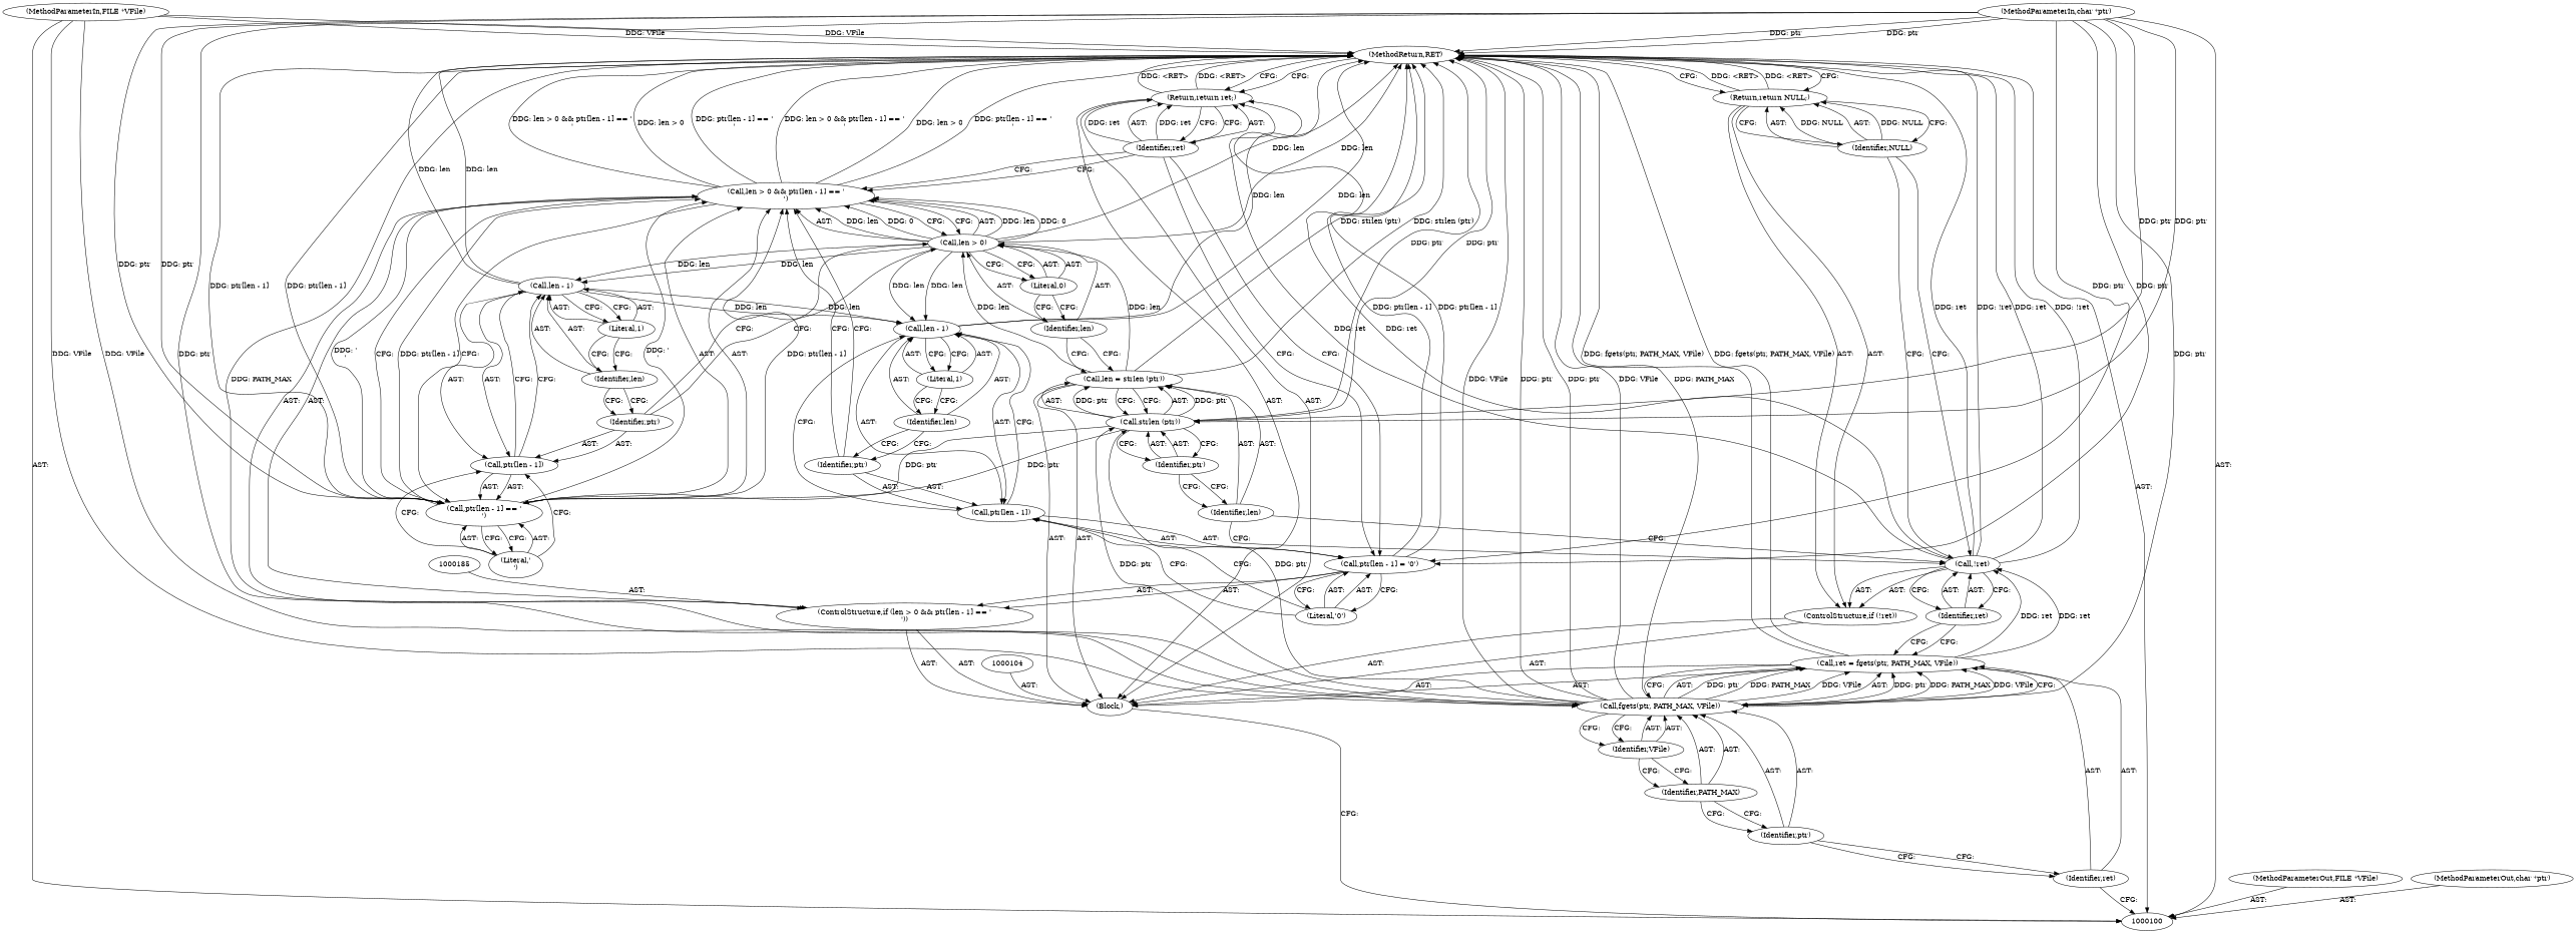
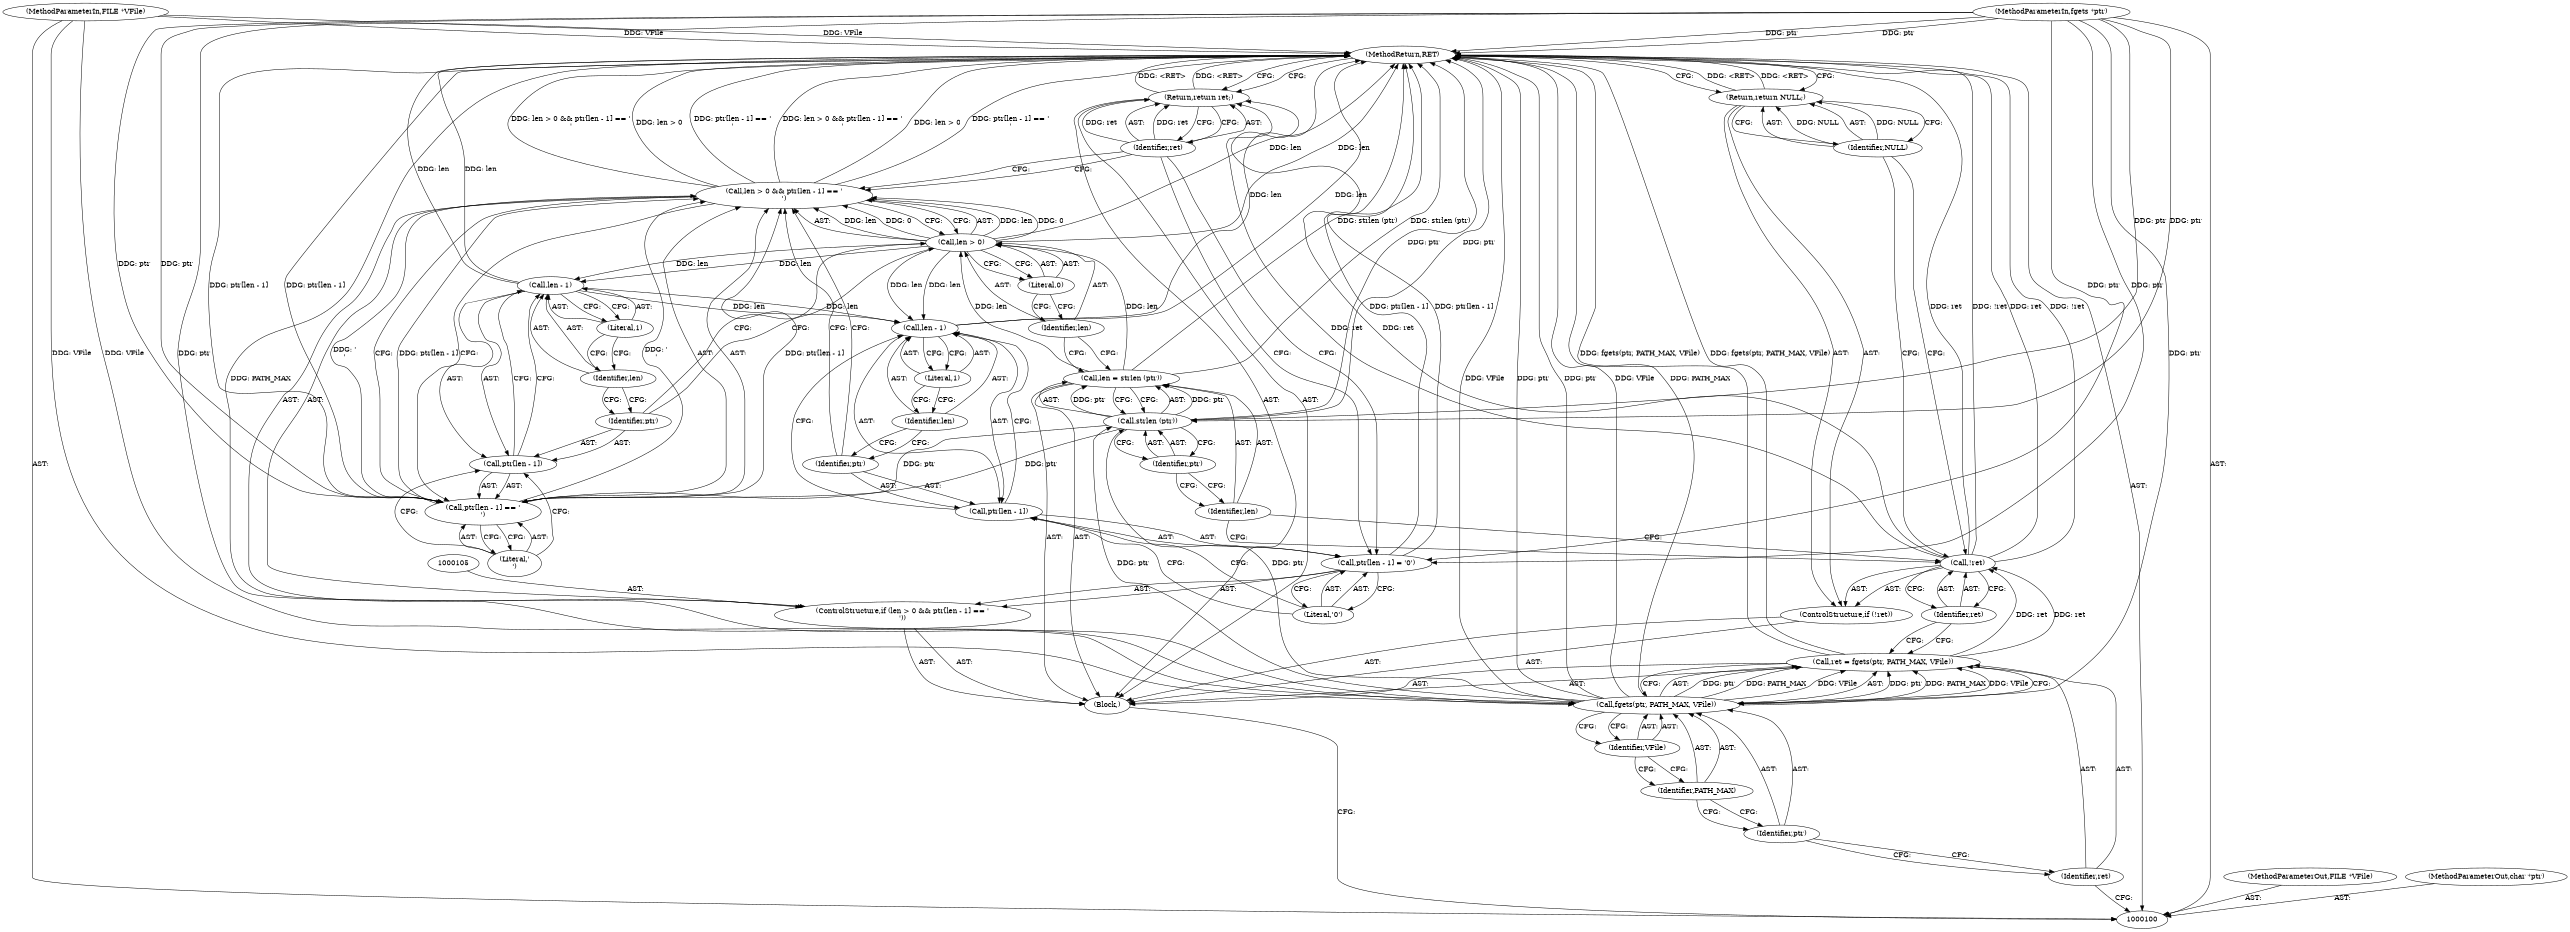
  digraph {
    n1 [label="(MethodReturn,RET)"]
    n2 [label="(Return,return ret;)"]
    n3 [label="(Return,return NULL;)"]
    1000100
    n5 [label="(Block,)"]
    n6 [label="(Identifier,ret)"]
    n7 [label="(ControlStructure,if (!ret))"]
    n8 [label="(Identifier,NULL)"]
    n9 [label="(MethodParameterIn,FILE *VFile)"]
    n10 [label="(Call,fgets(ptr, PATH_MAX, VFile))"]
    n11 [label="(Call,strlen (ptr))"]
    n12 [label="(Call,ret = fgets(ptr, PATH_MAX, VFile))"]
    n13 [label="(Identifier,VFile)"]
    n14 [label="(MethodParameterOut,FILE *VFile)"]
-   n15 [label="(MethodParameterIn,char *ptr)"]
+   n15 [label="(MethodParameterIn,fgets *ptr)"]
    n16 [label="(Call,ptr[len - 1] == '\n')"]
    n17 [label="(Call,ptr[len - 1] = '\0')"]
    n18 [label="(Call,len = strlen (ptr))"]
    n19 [label="(Identifier,ptr)"]
    n20 [label="(Literal,'\n')"]
    n21 [label="(Call,len > 0 && ptr[len - 1] == '\n')"]
    n22 [label="(ControlStructure,if (len > 0 && ptr[len - 1] == '\n'))"]
    n23 [label="(Literal,'\0')"]
    n24 [label="(MethodParameterOut,char *ptr)"]
    n25 [label="(Call,len > 0)"]
    n26 [label="(Literal,0)"]
    n27 [label="(Call,len - 1)"]
    n28 [label="(Call,len - 1)"]
    n29 [label="(Identifier,len)"]
    n30 [label="(Call,!ret)"]
    n31 [label="(Identifier,ret)"]
    n32 [label="(Identifier,len)"]
    n33 [label="(Call,ptr[len - 1])"]
    n34 [label="(Literal,1)"]
    n35 [label="(Identifier,ptr)"]
    n36 [label="(Identifier,len)"]
    n37 [label="(Literal,1)"]
    n38 [label="(Call,ptr[len - 1])"]
    n39 [label="(Identifier,len)"]
    n40 [label="(Identifier,ptr)"]
    n41 [label="(Identifier,ptr)"]
    n42 [label="(Identifier,ret)"]
    n43 [label="(Identifier,PATH_MAX)"]
-   1000104
-   1000105 [label=1000185]
+   1000105
    n1 -> n2 [label="CFG: "]
    n1 -> n2 [label="CFG: "]
    n1 -> n3 [label="CFG: "]
    n1 -> n3 [label="CFG: "]
    n1 -> 1000100 [label="AST: "]
    n2 -> n1 [label="DDG: <RET>"]
    n2 -> n1 [label="DDG: <RET>"]
    n2 -> n5 [label="AST: "]
    n2 -> n5 [label="AST: "]
    n2 -> n6 [label="CFG: "]
    n2 -> n6 [label="CFG: "]
    n3 -> n1 [label="DDG: <RET>"]
    n3 -> n1 [label="DDG: <RET>"]
    n3 -> n7 [label="AST: "]
    n3 -> n7 [label="AST: "]
    n3 -> n8 [label="CFG: "]
    n3 -> n8 [label="CFG: "]
    n5 -> 1000100 [label="CFG: "]
    n6 -> n2 [label="AST: "]
    n6 -> n2 [label="DDG: ret"]
    n6 -> n2 [label="AST: "]
    n6 -> n2 [label="DDG: ret"]
    n6 -> n17 [label="CFG: "]
    n6 -> n17 [label="CFG: "]
    n6 -> n21 [label="CFG: "]
    n6 -> n21 [label="CFG: "]
    n7 -> n5 [label="AST: "]
    n7 -> n5 [label="AST: "]
    n8 -> n3 [label="AST: "]
    n8 -> n3 [label="DDG: NULL"]
    n8 -> n3 [label="AST: "]
    n8 -> n3 [label="DDG: NULL"]
    n8 -> n30 [label="CFG: "]
    n8 -> n30 [label="CFG: "]
    n9 -> n1 [label="DDG: VFile"]
    n9 -> n1 [label="DDG: VFile"]
    n9 -> 1000100 [label="AST: "]
    n9 -> n10 [label="DDG: VFile"]
    n9 -> n10 [label="DDG: VFile"]
    n10 -> n1 [label="DDG: VFile"]
    n10 -> n1 [label="DDG: PATH_MAX"]
    n10 -> n1 [label="DDG: ptr"]
    n10 -> n1 [label="DDG: VFile"]
    n10 -> n1 [label="DDG: PATH_MAX"]
    n10 -> n1 [label="DDG: ptr"]
    n10 -> n11 [label="DDG: ptr"]
    n10 -> n11 [label="DDG: ptr"]
    n10 -> n12 [label="AST: "]
    n10 -> n12 [label="DDG: ptr"]
    n10 -> n12 [label="DDG: PATH_MAX"]
    n10 -> n12 [label="DDG: VFile"]
    n10 -> n12 [label="AST: "]
    n10 -> n12 [label="DDG: ptr"]
    n10 -> n12 [label="DDG: PATH_MAX"]
    n10 -> n12 [label="DDG: VFile"]
    n10 -> n13 [label="CFG: "]
    n10 -> n13 [label="CFG: "]
    n11 -> n1 [label="DDG: ptr"]
    n11 -> n1 [label="DDG: ptr"]
    n11 -> n16 [label="DDG: ptr"]
    n11 -> n16 [label="DDG: ptr"]
    n11 -> n18 [label="AST: "]
    n11 -> n18 [label="DDG: ptr"]
    n11 -> n18 [label="AST: "]
    n11 -> n18 [label="DDG: ptr"]
    n11 -> n19 [label="CFG: "]
    n11 -> n19 [label="CFG: "]
    n12 -> n1 [label="DDG: fgets(ptr, PATH_MAX, VFile)"]
    n12 -> n1 [label="DDG: fgets(ptr, PATH_MAX, VFile)"]
    n12 -> n5 [label="AST: "]
    n12 -> n5 [label="AST: "]
    n12 -> n10 [label="CFG: "]
    n12 -> n10 [label="CFG: "]
    n12 -> n30 [label="DDG: ret"]
    n12 -> n30 [label="DDG: ret"]
    n13 -> n10 [label="AST: "]
    n13 -> n10 [label="AST: "]
    n13 -> n43 [label="CFG: "]
    n13 -> n43 [label="CFG: "]
    n14 -> 1000100 [label="AST: "]
    n15 -> n1 [label="DDG: ptr"]
    n15 -> n1 [label="DDG: ptr"]
    n15 -> 1000100 [label="AST: "]
    n15 -> n10 [label="DDG: ptr"]
    n15 -> n10 [label="DDG: ptr"]
    n15 -> n11 [label="DDG: ptr"]
    n15 -> n11 [label="DDG: ptr"]
    n15 -> n16 [label="DDG: ptr"]
    n15 -> n16 [label="DDG: ptr"]
    n15 -> n17 [label="DDG: ptr"]
    n15 -> n17 [label="DDG: ptr"]
    n16 -> n1 [label="DDG: ptr[len - 1]"]
    n16 -> n1 [label="DDG: ptr[len - 1]"]
    n16 -> n20 [label="CFG: "]
    n16 -> n20 [label="CFG: "]
    n16 -> n21 [label="AST: "]
    n16 -> n21 [label="DDG: ptr[len - 1]"]
    n16 -> n21 [label="DDG: '\n'"]
    n16 -> n21 [label="AST: "]
    n16 -> n21 [label="DDG: ptr[len - 1]"]
    n16 -> n21 [label="DDG: '\n'"]
    n17 -> n1 [label="DDG: ptr[len - 1]"]
    n17 -> n1 [label="DDG: ptr[len - 1]"]
    n17 -> n22 [label="AST: "]
    n17 -> n22 [label="AST: "]
    n17 -> n23 [label="CFG: "]
    n17 -> n23 [label="CFG: "]
    n18 -> n1 [label="DDG: strlen (ptr)"]
    n18 -> n1 [label="DDG: strlen (ptr)"]
    n18 -> n5 [label="AST: "]
    n18 -> n5 [label="AST: "]
    n18 -> n11 [label="CFG: "]
    n18 -> n11 [label="CFG: "]
    n18 -> n25 [label="DDG: len"]
    n18 -> n25 [label="DDG: len"]
    n19 -> n11 [label="AST: "]
    n19 -> n11 [label="AST: "]
    n19 -> n29 [label="CFG: "]
    n19 -> n29 [label="CFG: "]
    n20 -> n16 [label="AST: "]
    n20 -> n16 [label="AST: "]
    n20 -> n33 [label="CFG: "]
    n20 -> n33 [label="CFG: "]
    n21 -> n1 [label="DDG: len > 0"]
    n21 -> n1 [label="DDG: ptr[len - 1] == '\n'"]
    n21 -> n1 [label="DDG: len > 0 && ptr[len - 1] == '\n'"]
    n21 -> n1 [label="DDG: len > 0"]
    n21 -> n1 [label="DDG: ptr[len - 1] == '\n'"]
    n21 -> n1 [label="DDG: len > 0 && ptr[len - 1] == '\n'"]
    n21 -> n16 [label="CFG: "]
    n21 -> n16 [label="CFG: "]
    n21 -> n22 [label="AST: "]
    n21 -> n22 [label="AST: "]
    n21 -> n25 [label="CFG: "]
    n21 -> n25 [label="CFG: "]
    n22 -> n5 [label="AST: "]
    n22 -> n5 [label="AST: "]
    n23 -> n17 [label="AST: "]
    n23 -> n17 [label="AST: "]
    n23 -> n38 [label="CFG: "]
    n23 -> n38 [label="CFG: "]
    n24 -> 1000100 [label="AST: "]
    n25 -> n1 [label="DDG: len"]
    n25 -> n1 [label="DDG: len"]
    n25 -> n21 [label="AST: "]
    n25 -> n21 [label="DDG: len"]
    n25 -> n21 [label="DDG: 0"]
    n25 -> n21 [label="AST: "]
    n25 -> n21 [label="DDG: len"]
    n25 -> n21 [label="DDG: 0"]
    n25 -> n26 [label="CFG: "]
    n25 -> n26 [label="CFG: "]
    n25 -> n27 [label="DDG: len"]
    n25 -> n27 [label="DDG: len"]
    n25 -> n28 [label="DDG: len"]
    n25 -> n28 [label="DDG: len"]
    n26 -> n25 [label="AST: "]
    n26 -> n25 [label="AST: "]
    n26 -> n32 [label="CFG: "]
    n26 -> n32 [label="CFG: "]
    n27 -> n1 [label="DDG: len"]
    n27 -> n1 [label="DDG: len"]
    n27 -> n28 [label="DDG: len"]
    n27 -> n28 [label="DDG: len"]
    n27 -> n33 [label="AST: "]
    n27 -> n33 [label="AST: "]
    n27 -> n34 [label="CFG: "]
    n27 -> n34 [label="CFG: "]
    n28 -> n1 [label="DDG: len"]
    n28 -> n1 [label="DDG: len"]
    n28 -> n37 [label="CFG: "]
    n28 -> n37 [label="CFG: "]
    n28 -> n38 [label="AST: "]
    n28 -> n38 [label="AST: "]
    n29 -> n18 [label="AST: "]
    n29 -> n18 [label="AST: "]
    n29 -> n30 [label="CFG: "]
    n29 -> n30 [label="CFG: "]
    n30 -> n1 [label="DDG: ret"]
    n30 -> n1 [label="DDG: !ret"]
    n30 -> n1 [label="DDG: ret"]
    n30 -> n1 [label="DDG: !ret"]
    n30 -> n2 [label="DDG: ret"]
    n30 -> n2 [label="DDG: ret"]
    n30 -> n7 [label="AST: "]
    n30 -> n7 [label="AST: "]
    n30 -> n31 [label="CFG: "]
    n30 -> n31 [label="CFG: "]
    n31 -> n12 [label="CFG: "]
    n31 -> n12 [label="CFG: "]
    n31 -> n30 [label="AST: "]
    n31 -> n30 [label="AST: "]
    n32 -> n18 [label="CFG: "]
    n32 -> n18 [label="CFG: "]
    n32 -> n25 [label="AST: "]
    n32 -> n25 [label="AST: "]
    n33 -> n16 [label="AST: "]
    n33 -> n16 [label="AST: "]
    n33 -> n27 [label="CFG: "]
    n33 -> n27 [label="CFG: "]
    n34 -> n27 [label="AST: "]
    n34 -> n27 [label="AST: "]
    n34 -> n36 [label="CFG: "]
    n34 -> n36 [label="CFG: "]
    n35 -> n25 [label="CFG: "]
    n35 -> n25 [label="CFG: "]
    n35 -> n33 [label="AST: "]
    n35 -> n33 [label="AST: "]
    n36 -> n27 [label="AST: "]
    n36 -> n27 [label="AST: "]
    n36 -> n35 [label="CFG: "]
    n36 -> n35 [label="CFG: "]
    n37 -> n28 [label="AST: "]
    n37 -> n28 [label="AST: "]
    n37 -> n39 [label="CFG: "]
    n37 -> n39 [label="CFG: "]
    n38 -> n17 [label="AST: "]
    n38 -> n17 [label="AST: "]
    n38 -> n28 [label="CFG: "]
    n38 -> n28 [label="CFG: "]
    n39 -> n28 [label="AST: "]
    n39 -> n28 [label="AST: "]
    n39 -> n40 [label="CFG: "]
    n39 -> n40 [label="CFG: "]
    n40 -> n21 [label="CFG: "]
    n40 -> n21 [label="CFG: "]
    n40 -> n38 [label="AST: "]
    n40 -> n38 [label="AST: "]
    n41 -> n10 [label="AST: "]
    n41 -> n10 [label="AST: "]
    n41 -> n42 [label="CFG: "]
    n41 -> n42 [label="CFG: "]
    n42 -> 1000100 [label="CFG: "]
    n42 -> n12 [label="AST: "]
    n42 -> n12 [label="AST: "]
    n43 -> n10 [label="AST: "]
    n43 -> n10 [label="AST: "]
    n43 -> n41 [label="CFG: "]
    n43 -> n41 [label="CFG: "]
-   1000104 -> n5 [label="AST: "]
    1000105 -> n22 [label="AST: "]
  }
